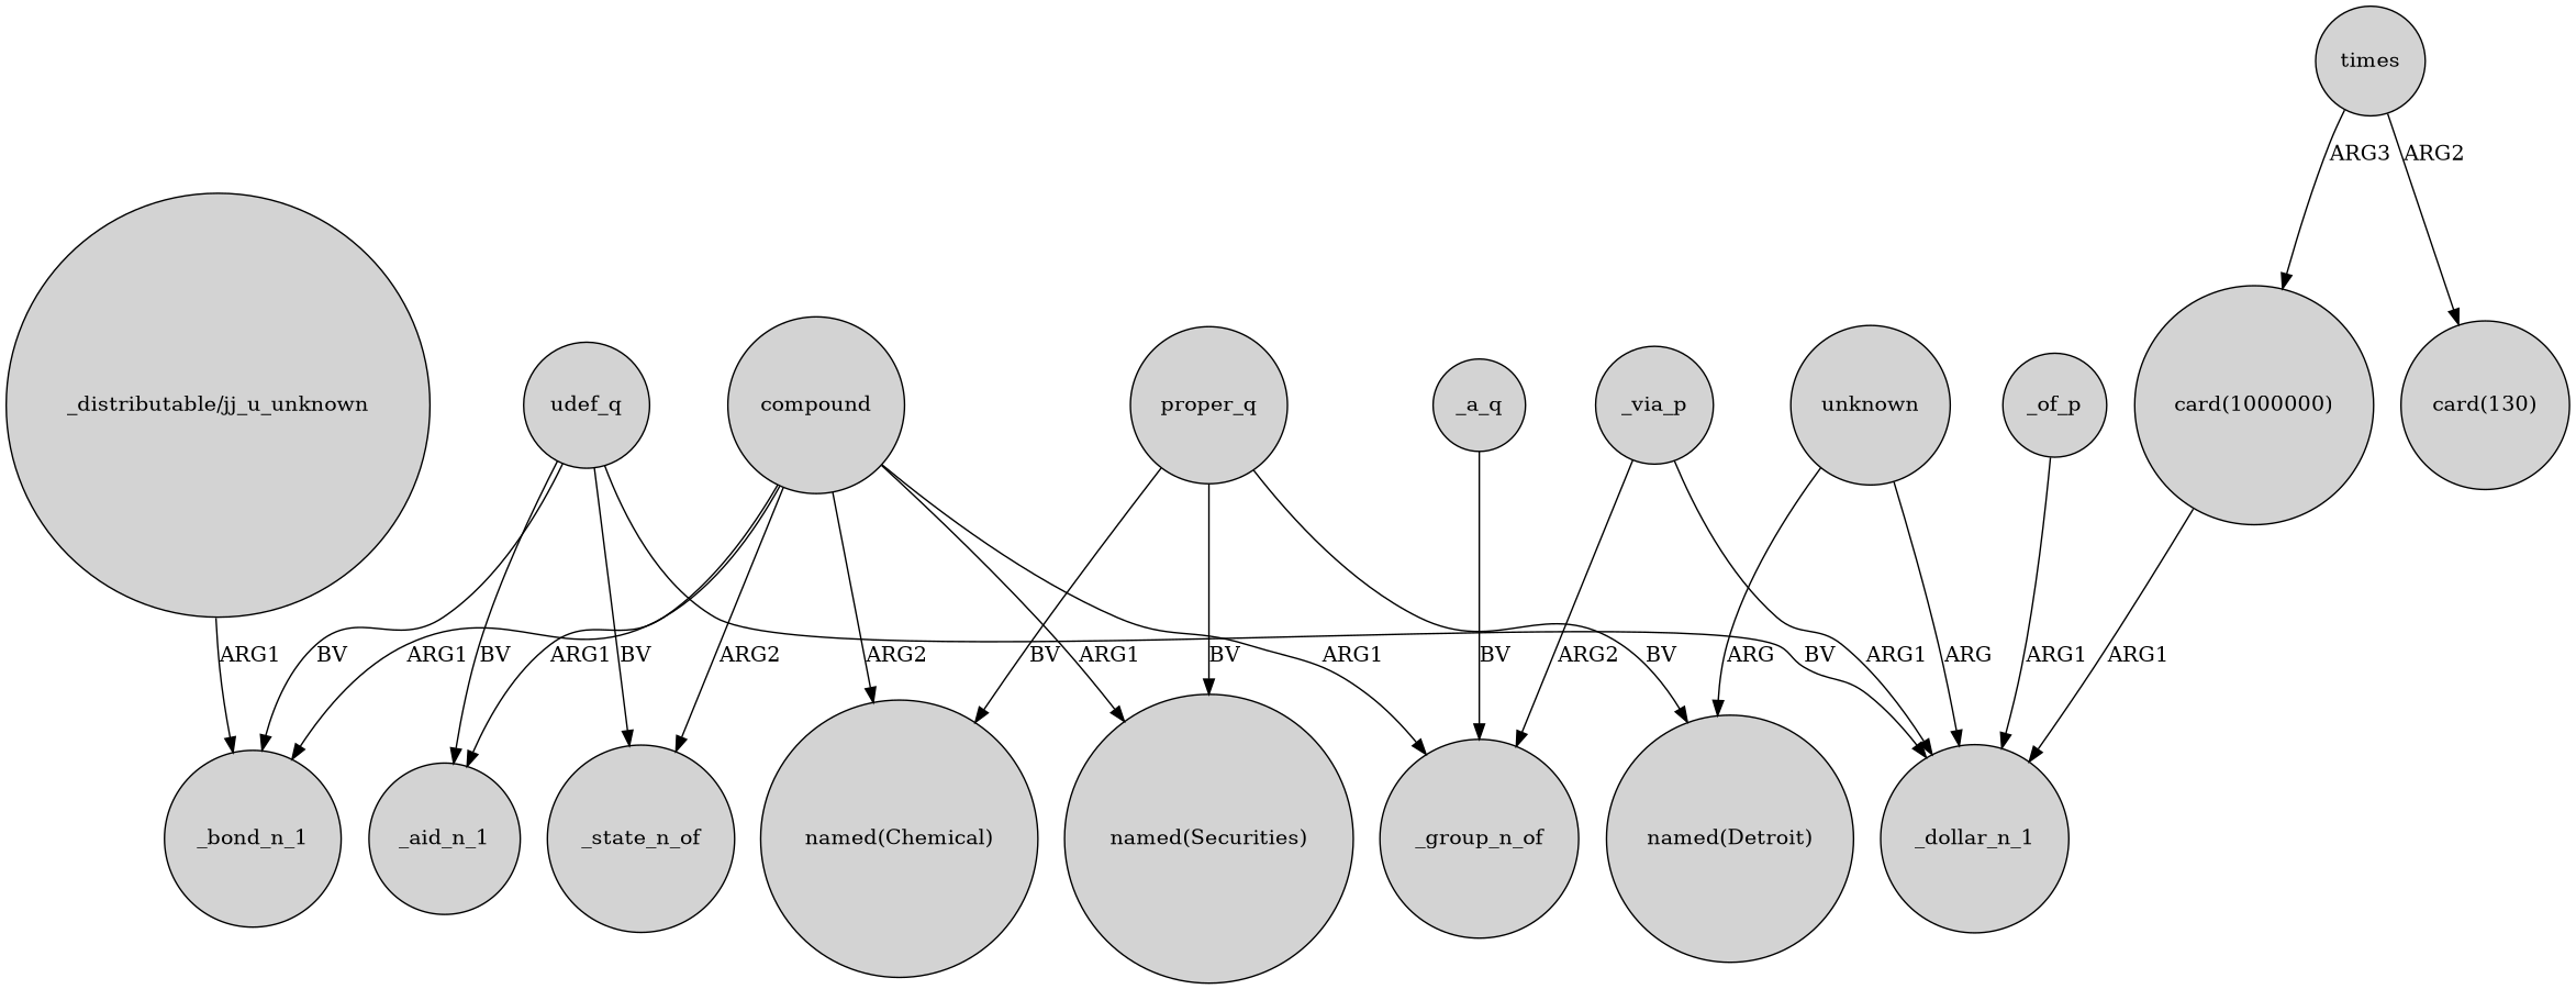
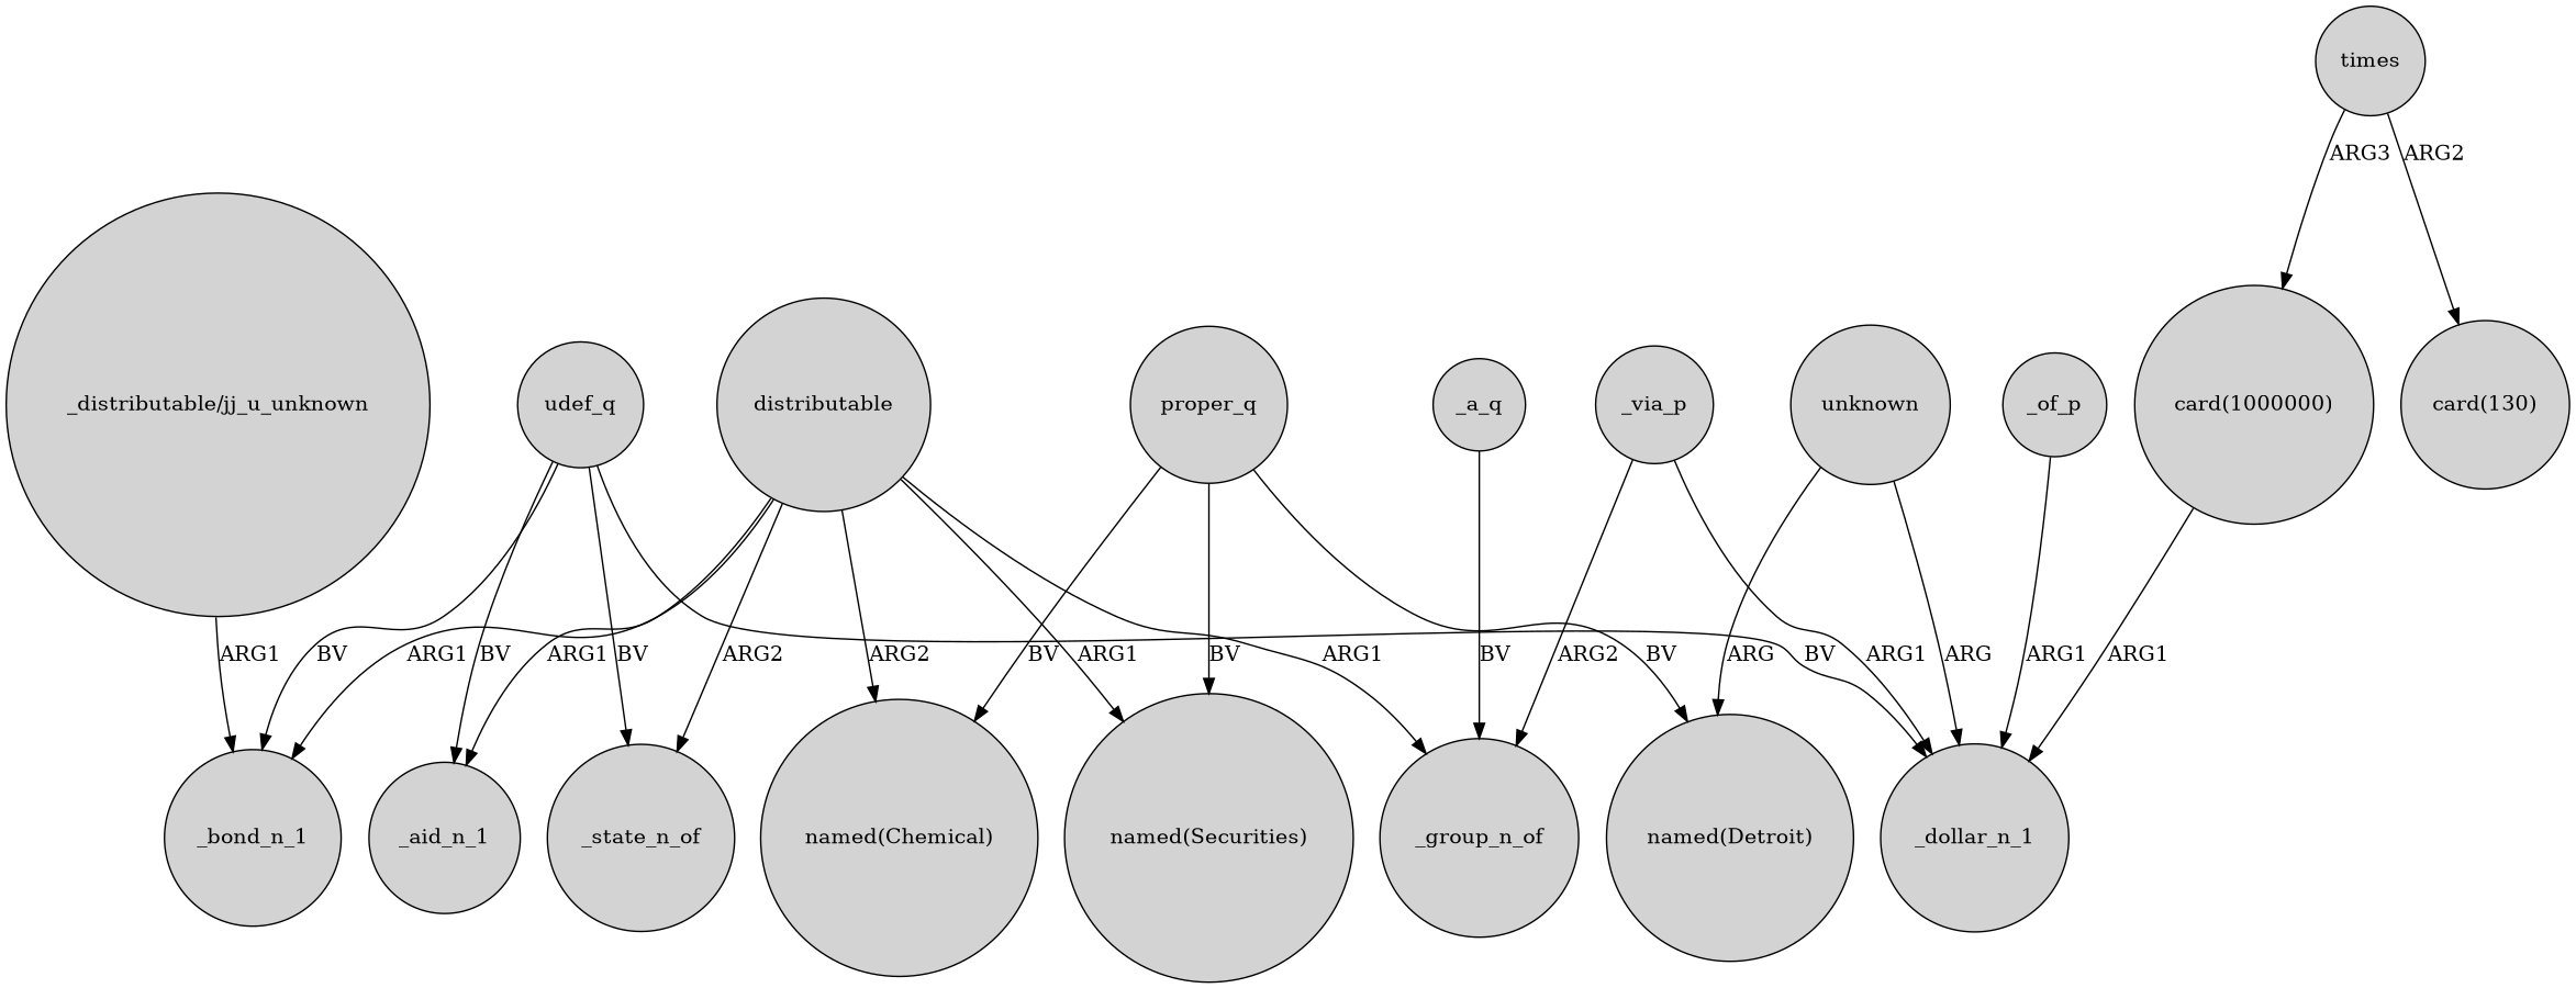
  digraph {
    node [shape=circle style=filled]
    "card(1000000)"
    _dollar_n_1
    udef_q
    _state_n_of
    _bond_n_1
    _aid_n_1
    _of_p
-   compound
+   compound [label=distributable]
    _group_n_of
    "named(Chemical)"
    "named(Securities)"
    proper_q
    "named(Detroit)"
    unknown
    _via_p
    times
    "card(130)"
    "_distributable/jj_u_unknown"
    _a_q
    "card(1000000)" -> _dollar_n_1 [label=ARG1]
    udef_q -> _dollar_n_1 [label=BV]
    udef_q -> _state_n_of [label=BV]
    udef_q -> _bond_n_1 [label=BV]
    udef_q -> _aid_n_1 [label=BV]
    _of_p -> _dollar_n_1 [label=ARG1]
    compound -> _state_n_of [label=ARG2]
    compound -> _bond_n_1 [label=ARG1]
    compound -> _aid_n_1 [label=ARG1]
    compound -> _group_n_of [label=ARG1]
    compound -> "named(Chemical)" [label=ARG2]
    compound -> "named(Securities)" [label=ARG1]
    proper_q -> "named(Chemical)" [label=BV]
    proper_q -> "named(Securities)" [label=BV]
    proper_q -> "named(Detroit)" [label=BV]
    unknown -> _dollar_n_1 [label=ARG]
    unknown -> "named(Detroit)" [label=ARG]
    _via_p -> _dollar_n_1 [label=ARG1]
    _via_p -> _group_n_of [label=ARG2]
    times -> "card(1000000)" [label=ARG3]
    times -> "card(130)" [label=ARG2]
    "_distributable/jj_u_unknown" -> _bond_n_1 [label=ARG1]
    _a_q -> _group_n_of [label=BV]
  }
